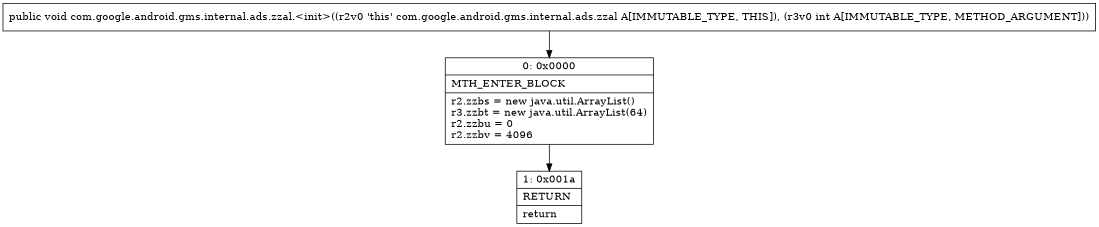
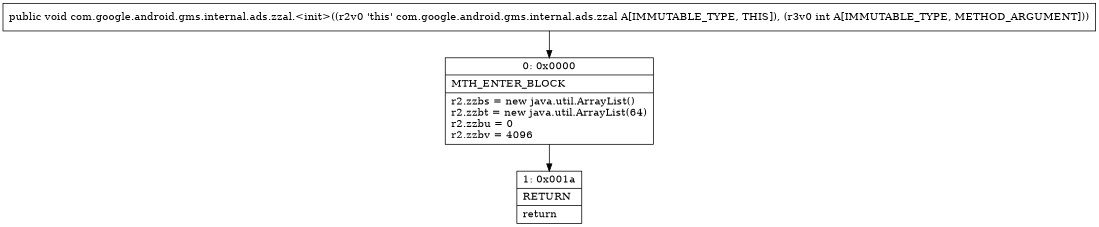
  digraph {
    node [shape=record]
-   n1 [label="{0\:\ 0x0000|MTH_ENTER_BLOCK\l|r2.zzbs = new java.util.ArrayList()\lr3.zzbt = new java.util.ArrayList(64)\lr2.zzbu = 0\lr2.zzbv = 4096\l}"]
+   n1 [label="{0\:\ 0x0000|MTH_ENTER_BLOCK\l|r2.zzbs = new java.util.ArrayList()\lr2.zzbt = new java.util.ArrayList(64)\lr2.zzbu = 0\lr2.zzbv = 4096\l}"]
    n2 [label="{1\:\ 0x001a|RETURN\l|return\l}"]
    n3 [label="{public void com.google.android.gms.internal.ads.zzal.\<init\>((r2v0 'this' com.google.android.gms.internal.ads.zzal A[IMMUTABLE_TYPE, THIS]), (r3v0 int A[IMMUTABLE_TYPE, METHOD_ARGUMENT])) }"]
    n1 -> n2
    n3 -> n1
  }
